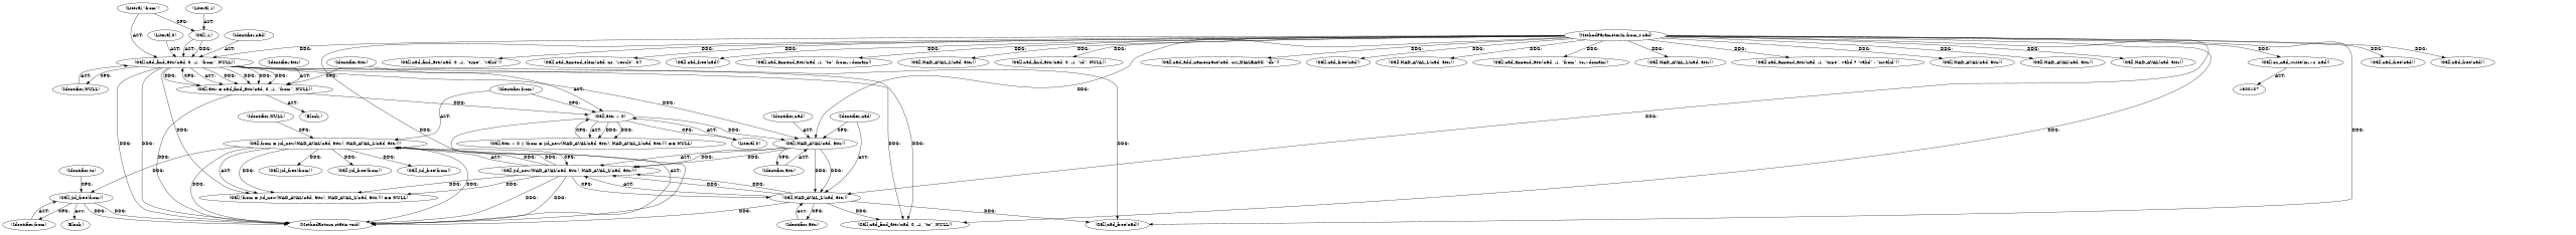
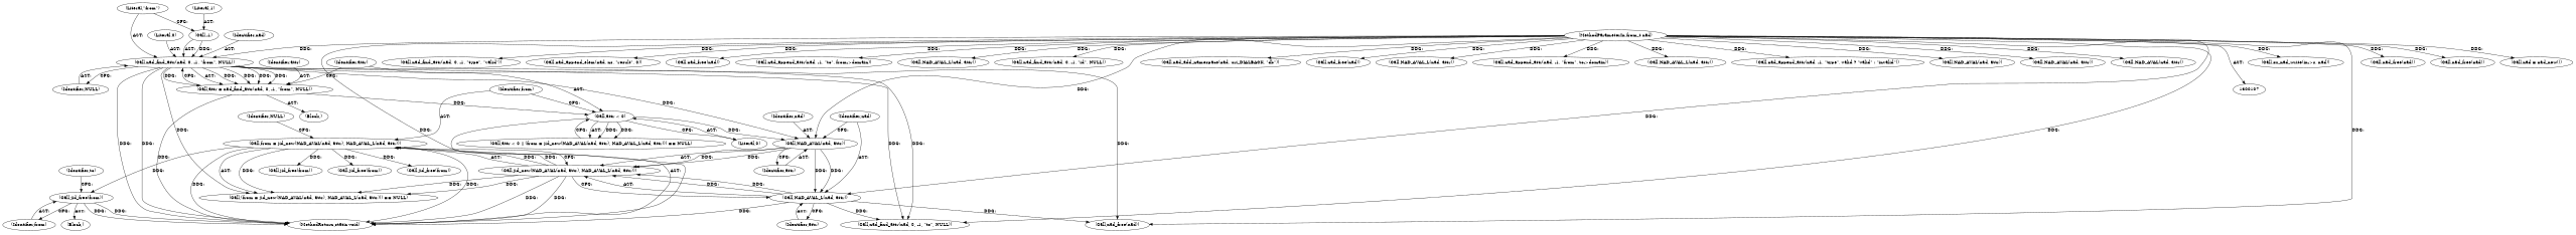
  digraph {
    n1 [label="(Call,jid_free(from))"]
    n2 [label="(MethodReturn,static void)"]
    n3 [label="(Identifier,from)"]
    n4 [label="(Block,)"]
    n5 [label="(Call,from = jid_new(NAD_AVAL(nad, attr), NAD_AVAL_L(nad, attr)))"]
    n6 [label="(Call,jid_new(NAD_AVAL(nad, attr), NAD_AVAL_L(nad, attr)))"]
    n7 [label="(Call,jid_free(from))"]
    n8 [label="(Call,jid_free(from))"]
    n9 [label="(Call,jid_free(from))"]
    n10 [label="(Call,(from = jid_new(NAD_AVAL(nad, attr), NAD_AVAL_L(nad, attr))) == NULL)"]
    n11 [label="(Call,NAD_AVAL_L(nad, attr))"]
    n12 [label="(Call,nad_find_attr(nad, 0, -1, \"to\", NULL))"]
    n13 [label="(Call,nad_free(nad))"]
    n14 [label="(Identifier,attr)"]
    n15 [label="(Call,NAD_AVAL(nad, attr))"]
    n16 [label="(Identifier,attr)"]
    n17 [label="(Call,nad_find_attr(nad, 0, -1, \"from\", NULL))"]
    n18 [label="(Call,attr = nad_find_attr(nad, 0, -1, \"from\", NULL))"]
    n19 [label="(Identifier,NULL)"]
    n20 [label="(Call,attr < 0)"]
    n21 [label="(Block,)"]
    n22 [label="(MethodParameterIn,from_t nad)"]
    n23 [label="(Call,nad_free(nad))"]
    n24 [label="(Call,nad_free(nad))"]
+   n25 [label="(Call,nad = nad_new())"]
    n26 [label="(Call,nad_find_attr(nad, 0, -1, \"type\", \"valid\"))"]
    n27 [label="(Call,nad_append_elem(nad, ns, \"result\", 0))"]
    n28 [label="(Call,nad_free(nad))"]
    n29 [label="(Call,nad_append_attr(nad, -1, \"to\", from->domain))"]
    n30 [label="(Call,NAD_AVAL_L(nad, attr))"]
    n31 [label="(Call,nad_find_attr(nad, 0, -1, \"id\", NULL))"]
    n32 [label="(Call,nad_add_namespace(nad, uri_DIALBACK, \"db\"))"]
    n33 [label="(Call,sx_nad_write(in->s, nad))"]
    n34 [label="(Call,nad_free(nad))"]
    n35 [label="(Call,NAD_AVAL_L(nad, attr))"]
    n36 [label="(Call,nad_append_attr(nad, -1, \"from\", to->domain))"]
    n37 [label="(Call,NAD_AVAL_L(nad, attr))"]
    n38 [label="(Call,nad_append_attr(nad, -1, \"type\", valid ? \"valid\" : \"invalid\"))"]
    n39 [label="(Call,NAD_AVAL(nad, attr))"]
    n40 [label="(Call,NAD_AVAL(nad, attr))"]
    n41 [label="(Call,NAD_AVAL(nad, attr))"]
    n42 [label=1300107]
    n43 [label="(Call,-1)"]
    n44 [label="(Literal,1)"]
    n45 [label="(Call,attr < 0 || (from = jid_new(NAD_AVAL(nad, attr), NAD_AVAL_L(nad, attr))) == NULL)"]
    n46 [label="(Literal,0)"]
    n47 [label="(Identifier,nad)"]
    n48 [label="(Literal,\"from\")"]
    n49 [label="(Identifier,NULL)"]
    n50 [label="(Identifier,nad)"]
    n51 [label="(Identifier,from)"]
    n52 [label="(Identifier,attr)"]
    n53 [label="(Identifier,nad)"]
    n54 [label="(Identifier,to)"]
    n55 [label="(Literal,0)"]
    n56 [label="(Identifier,attr)"]
    n1 -> n2 [label="DDG: "]
    n1 -> n2 [label="DDG: "]
    n1 -> n3 [label="CFG: "]
    n1 -> n4 [label="AST: "]
    n3 -> n1 [label="AST: "]
    n5 -> n1 [label="DDG: "]
    n5 -> n2 [label="DDG: "]
    n5 -> n2 [label="DDG: "]
    n5 -> n6 [label="CFG: "]
    n5 -> n7 [label="DDG: "]
    n5 -> n8 [label="DDG: "]
    n5 -> n9 [label="DDG: "]
    n5 -> n10 [label="AST: "]
    n5 -> n10 [label="DDG: "]
    n6 -> n2 [label="DDG: "]
    n6 -> n2 [label="DDG: "]
    n6 -> n5 [label="AST: "]
    n6 -> n5 [label="DDG: "]
    n6 -> n5 [label="DDG: "]
    n6 -> n10 [label="DDG: "]
    n6 -> n10 [label="DDG: "]
    n6 -> n11 [label="CFG: "]
    n11 -> n2 [label="DDG: "]
    n11 -> n6 [label="AST: "]
    n11 -> n6 [label="DDG: "]
    n11 -> n6 [label="DDG: "]
    n11 -> n12 [label="DDG: "]
    n11 -> n13 [label="DDG: "]
    n11 -> n14 [label="CFG: "]
    n14 -> n11 [label="AST: "]
    n15 -> n6 [label="AST: "]
    n15 -> n6 [label="DDG: "]
    n15 -> n6 [label="DDG: "]
    n15 -> n11 [label="DDG: "]
    n15 -> n11 [label="DDG: "]
    n15 -> n16 [label="CFG: "]
    n16 -> n15 [label="AST: "]
    n17 -> n2 [label="DDG: "]
    n17 -> n2 [label="DDG: "]
    n17 -> n10 [label="DDG: "]
    n17 -> n12 [label="DDG: "]
    n17 -> n12 [label="DDG: "]
    n17 -> n13 [label="DDG: "]
    n17 -> n15 [label="DDG: "]
    n17 -> n18 [label="AST: "]
    n17 -> n18 [label="DDG: "]
    n17 -> n18 [label="DDG: "]
    n17 -> n18 [label="DDG: "]
    n17 -> n18 [label="DDG: "]
    n17 -> n18 [label="DDG: "]
    n17 -> n19 [label="CFG: "]
    n18 -> n2 [label="DDG: "]
    n18 -> n17 [label="CFG: "]
    n18 -> n20 [label="DDG: "]
    n18 -> n21 [label="AST: "]
    n19 -> n17 [label="AST: "]
    n20 -> n2 [label="AST: "]
    n20 -> n15 [label="DDG: "]
    n20 -> n45 [label="AST: "]
    n20 -> n45 [label="DDG: "]
    n20 -> n45 [label="DDG: "]
    n20 -> n46 [label="CFG: "]
    n22 -> n2 [label="DDG: "]
    n22 -> n11 [label="DDG: "]
    n22 -> n12 [label="DDG: "]
    n22 -> n13 [label="DDG: "]
    n22 -> n15 [label="DDG: "]
    n22 -> n17 [label="DDG: "]
    n22 -> n23 [label="DDG: "]
    n22 -> n24 [label="DDG: "]
+   n22 -> n25 [label="DDG: "]
    n22 -> n26 [label="DDG: "]
    n22 -> n27 [label="DDG: "]
    n22 -> n28 [label="DDG: "]
    n22 -> n29 [label="DDG: "]
    n22 -> n30 [label="DDG: "]
    n22 -> n31 [label="DDG: "]
    n22 -> n32 [label="DDG: "]
    n22 -> n33 [label="DDG: "]
    n22 -> n34 [label="DDG: "]
    n22 -> n35 [label="DDG: "]
    n22 -> n36 [label="DDG: "]
    n22 -> n37 [label="DDG: "]
    n22 -> n38 [label="DDG: "]
    n22 -> n39 [label="DDG: "]
    n22 -> n40 [label="DDG: "]
    n22 -> n41 [label="DDG: "]
-   n33 -> n42 [label="AST: "]
+   n22 -> n42 [label="AST: "]
    n43 -> n17 [label="AST: "]
    n43 -> n17 [label="DDG: "]
    n44 -> n43 [label="AST: "]
    n45 -> n20 [label="CFG: "]
    n46 -> n20 [label="AST: "]
    n47 -> n17 [label="AST: "]
    n48 -> n17 [label="AST: "]
    n48 -> n43 [label="CFG: "]
    n49 -> n5 [label="CFG: "]
    n50 -> n15 [label="AST: "]
    n51 -> n5 [label="AST: "]
    n51 -> n20 [label="CFG: "]
    n52 -> n18 [label="AST: "]
    n53 -> n11 [label="AST: "]
    n53 -> n15 [label="CFG: "]
    n54 -> n1 [label="CFG: "]
    n55 -> n17 [label="AST: "]
    n56 -> n18 [label="CFG: "]
    n56 -> n20 [label="AST: "]
  }
